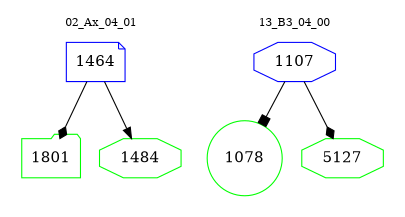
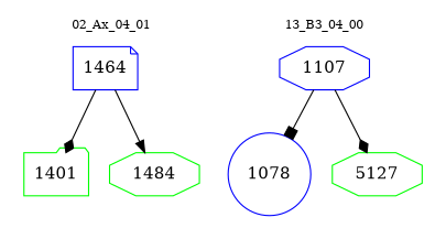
  digraph {
    node [color=green shape=octagon]
    edge [arrowhead=diamond color=black]
    n1 [color=blue label=1464 shape=note]
-   n2 [label=1801 shape=folder]
+   n2 [label=1401 shape=folder]
    n3 [label=1484]
    n4 [color=blue label=1107]
-   n5 [label=1078 shape=circle]
+   n5 [color=blue label=1078 shape=circle]
    n6 [label=5127]
    subgraph cluster_1 {
      color=white
      fontsize=10
      label="02_Ax_04_01"
      n1
      n2
      n3
    }
    subgraph cluster_2 {
      color=white
      fontsize=10
      label="13_B3_04_00"
      n4
      n5
      n6
    }
    n1 -> n2
    n1 -> n3 [arrowhead=normal]
    n4 -> n5 [arrowhead=box]
    n4 -> n6
  }
